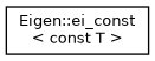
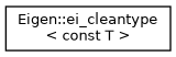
  digraph {
    rankdir=TB
-   n1 [color=black fillcolor=white fontname=Helvetica fontsize=10 height=0.2 label="Eigen::ei_const\l\< const T \>" shape=record style=filled width=0.4]
+   n1 [color=black fillcolor=white fontname=Helvetica fontsize=10 height=0.2 label="Eigen::ei_cleantype\l\< const T \>" shape=record style=filled width=0.4]
  }
